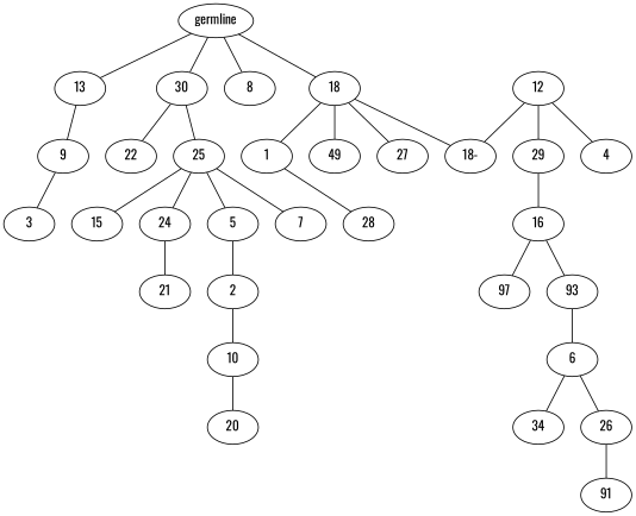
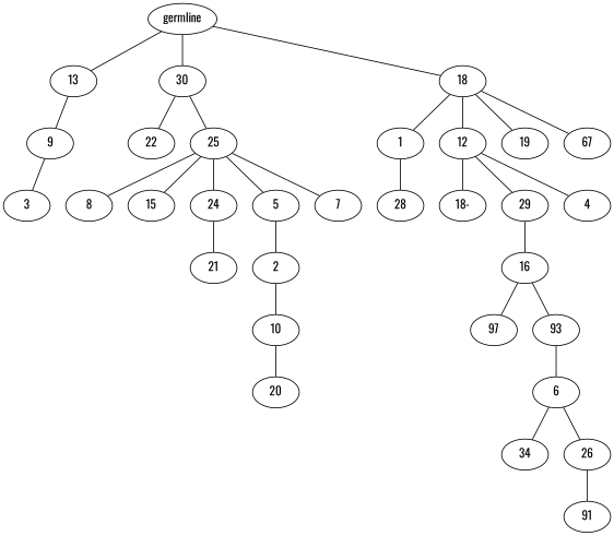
  graph {
    fontname=Oswald
    node [fontname=Oswald]
    edge [fontname=Oswald]
    n1 [label=germline]
    n2 [label=13]
    n3 [label=30]
    n4 [label=8]
    n5 [label=18]
    n6 [label=9]
    n7 [label=22]
    n8 [label=25]
    n9 [label=3]
    n10 [label=1]
    n11 [label=12]
-   n12 [label=49]
-   n13 [label=27]
+   n12 [label=19]
+   n13 [label=67]
    n14 [label=15]
    n15 [label=24]
    n16 [label=5]
    n17 [label=7]
    n18 [label=28]
    n19 [label="18-"]
    n20 [label=29]
    n21 [label=4]
    n22 [label=16]
    n23 [label=97]
    n24 [label=93]
    n25 [label=6]
    n26 [label=34]
    n27 [label=26]
    n28 [label=91]
    n29 [label=21]
    n30 [label=2]
    n31 [label=10]
    n32 [label=20]
    n1 -- n2
    n1 -- n3
-   n1 -- n4
+   n8 -- n4
    n1 -- n5
    n2 -- n6
    n3 -- n7
    n3 -- n8
    n5 -- n10
-   n5 -- n19
+   n5 -- n11
    n5 -- n12
    n5 -- n13
    n6 -- n9
    n8 -- n14
    n8 -- n15
    n8 -- n16
    n8 -- n17
    n10 -- n18
    n11 -- n19
    n11 -- n20
    n11 -- n21
    n15 -- n29
    n16 -- n30
    n20 -- n22
    n22 -- n23
    n22 -- n24
    n24 -- n25
    n25 -- n26
    n25 -- n27
    n27 -- n28
    n30 -- n31
    n31 -- n32
  }
